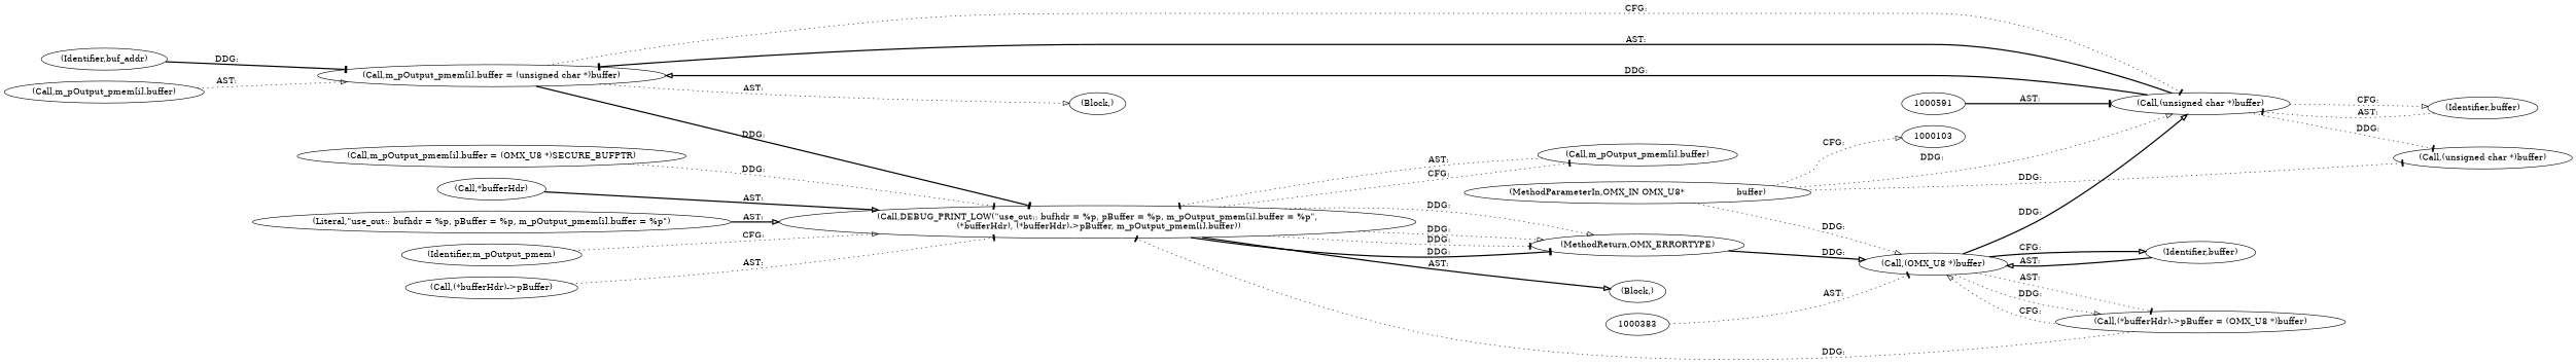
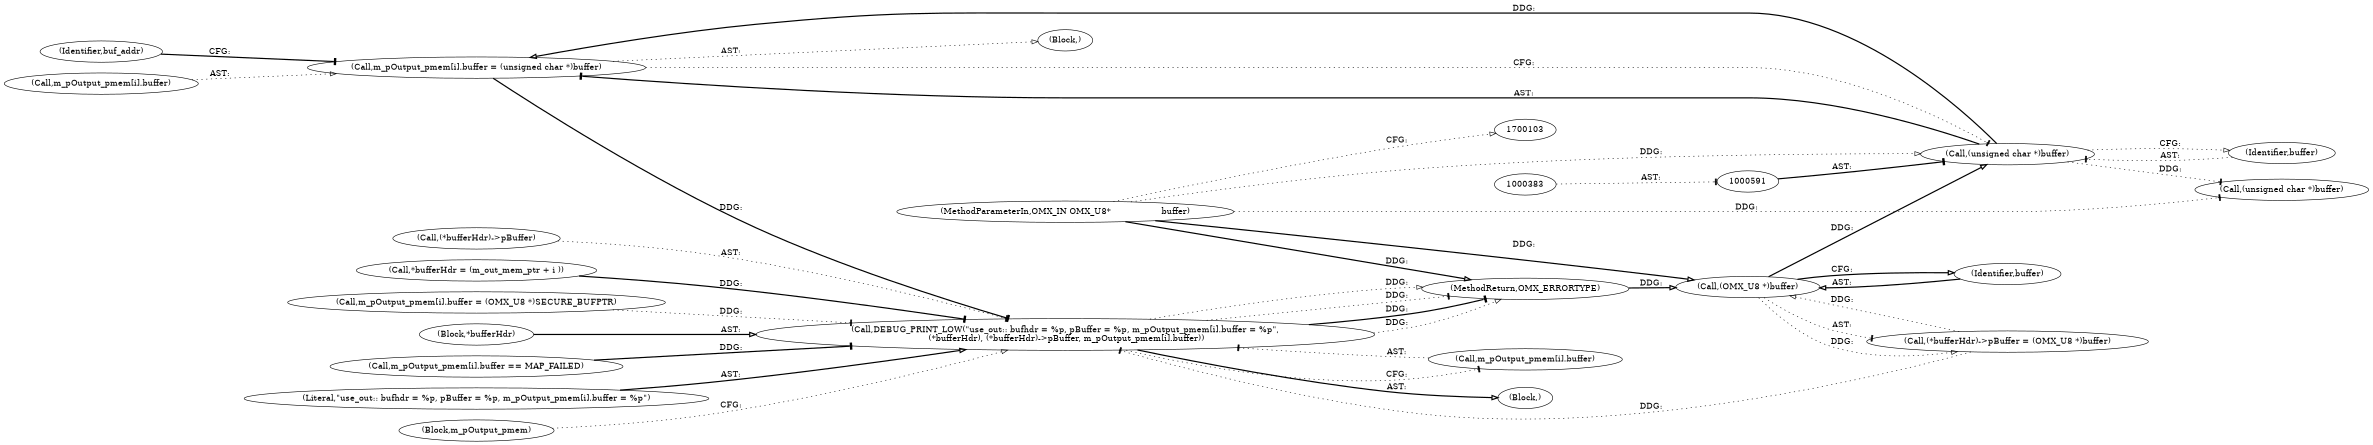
  digraph {
    rankdir=LR
    edge [arrowhead=onormal style=dotted]
    n1 [label="(Call,m_pOutput_pmem[i].buffer = (unsigned char *)buffer)"]
    n2 [label="(Call,(unsigned char *)buffer)"]
    n3 [label="(Call,DEBUG_PRINT_LOW(\"use_out:: bufhdr = %p, pBuffer = %p, m_pOutput_pmem[i].buffer = %p\",\n (*bufferHdr), (*bufferHdr)->pBuffer, m_pOutput_pmem[i].buffer))"]
    n4 [label="(Block,)"]
    n5 [label="(Identifier,buffer)"]
    n6 [label="(Call,(unsigned char *)buffer)"]
    n7 [label="(MethodReturn,OMX_ERRORTYPE)"]
    n8 [label="(Call,m_pOutput_pmem[i].buffer)"]
    n9 [label="(Block,)"]
    n10 [label="(Call,(OMX_U8 *)buffer)"]
    n11 [label="(Call,(*bufferHdr)->pBuffer = (OMX_U8 *)buffer)"]
    n12 [label="(Identifier,buffer)"]
    n13 [label="(MethodParameterIn,OMX_IN OMX_U8*                   buffer)"]
-   1000103
+   1000103 [label=1700103]
+   n15 [label="(Call,m_pOutput_pmem[i].buffer == MAP_FAILED)"]
    n16 [label="(Identifier,buf_addr)"]
    n17 [label="(Literal,\"use_out:: bufhdr = %p, pBuffer = %p, m_pOutput_pmem[i].buffer = %p\")"]
-   n18 [label="(Identifier,m_pOutput_pmem)"]
+   n18 [label="(Block,m_pOutput_pmem)"]
    n19 [label="(Call,(*bufferHdr)->pBuffer)"]
+   n20 [label="(Call,*bufferHdr = (m_out_mem_ptr + i ))"]
    n21 [label="(Call,m_pOutput_pmem[i].buffer)"]
    n22 [label="(Call,m_pOutput_pmem[i].buffer = (OMX_U8 *)SECURE_BUFPTR)"]
-   n23 [label="(Call,*bufferHdr)"]
+   n23 [label="(Block,*bufferHdr)"]
    1000591
    1000383
    n1 -> n2 [arrowhead=tee label="CFG: "]
    n1 -> n3 [arrowhead=tee label="DDG: " style=bold]
    n1 -> n4 [label="AST: "]
    n2 -> n1 [arrowhead=tee label="AST: " style=bold]
    n2 -> n1 [label="DDG: " style=bold]
    n2 -> n5 [label="CFG: "]
    n2 -> n6 [arrowhead=tee label="DDG: "]
    n3 -> n7 [arrowhead=tee label="DDG: "]
    n3 -> n7 [arrowhead=tee label="DDG: " style=bold]
    n3 -> n7 [label="DDG: "]
    n3 -> n7 [label="DDG: "]
    n3 -> n8 [arrowhead=tee label="CFG: "]
    n3 -> n9 [label="AST: " style=bold]
    n5 -> n2 [arrowhead=tee label="AST: "]
    n7 -> n10 [label="DDG: " style=bold]
    n8 -> n3 [arrowhead=tee label="AST: "]
    n10 -> n2 [label="DDG: " style=bold]
    n10 -> n11 [arrowhead=tee label="AST: "]
    n10 -> n11 [label="DDG: "]
    n10 -> n12 [label="CFG: " style=bold]
    n11 -> n3 [arrowhead=tee label="DDG: "]
-   n11 -> n10 [label="CFG: "]
+   n11 -> n10 [label="DDG: "]
    n12 -> n10 [label="AST: " style=bold]
    n13 -> n2 [label="DDG: "]
    n13 -> n6 [arrowhead=tee label="DDG: "]
-   n13 -> n10 [label="DDG: "]
+   n13 -> n7 [label="DDG: " style=bold]
+   n13 -> n10 [label="DDG: " style=bold]
    n13 -> 1000103 [label="CFG: "]
-   n16 -> n1 [arrowhead=tee label="DDG: " style=bold]
+   n15 -> n3 [arrowhead=tee label="DDG: " style=bold]
+   n16 -> n1 [arrowhead=tee label="CFG: " style=bold]
    n17 -> n3 [label="AST: " style=bold]
    n18 -> n3 [label="CFG: "]
    n19 -> n3 [arrowhead=tee label="AST: "]
+   n20 -> n3 [arrowhead=tee label="DDG: " style=bold]
    n21 -> n1 [label="AST: "]
    n22 -> n3 [arrowhead=tee label="DDG: "]
    n23 -> n3 [label="AST: " style=bold]
    1000591 -> n2 [arrowhead=tee label="AST: " style=bold]
-   1000383 -> n10 [arrowhead=tee label="AST: "]
+   1000383 -> 1000591 [arrowhead=tee label="AST: "]
  }
